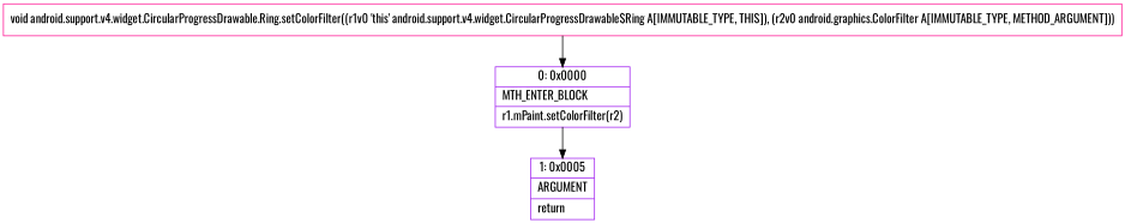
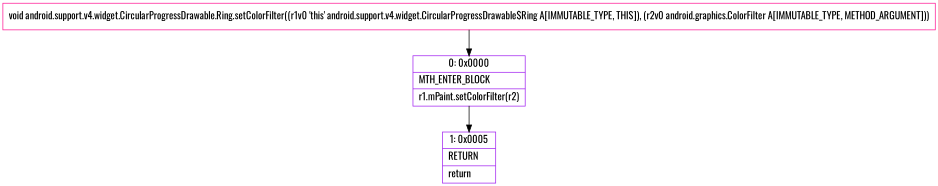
  digraph {
    fontname=Oswald
    node [shape=record color=purple fontname=Oswald]
    edge [fontname=Oswald]
    n1 [label="{0\:\ 0x0000|MTH_ENTER_BLOCK\l|r1.mPaint.setColorFilter(r2)\l}"]
-   n2 [label="{1\:\ 0x0005|ARGUMENT\l|return\l}"]
+   n2 [label="{1\:\ 0x0005|RETURN\l|return\l}"]
    n3 [label="{void android.support.v4.widget.CircularProgressDrawable.Ring.setColorFilter((r1v0 'this' android.support.v4.widget.CircularProgressDrawable$Ring A[IMMUTABLE_TYPE, THIS]), (r2v0 android.graphics.ColorFilter A[IMMUTABLE_TYPE, METHOD_ARGUMENT])) }" color=deeppink]
    n1 -> n2
    n3 -> n1
  }
